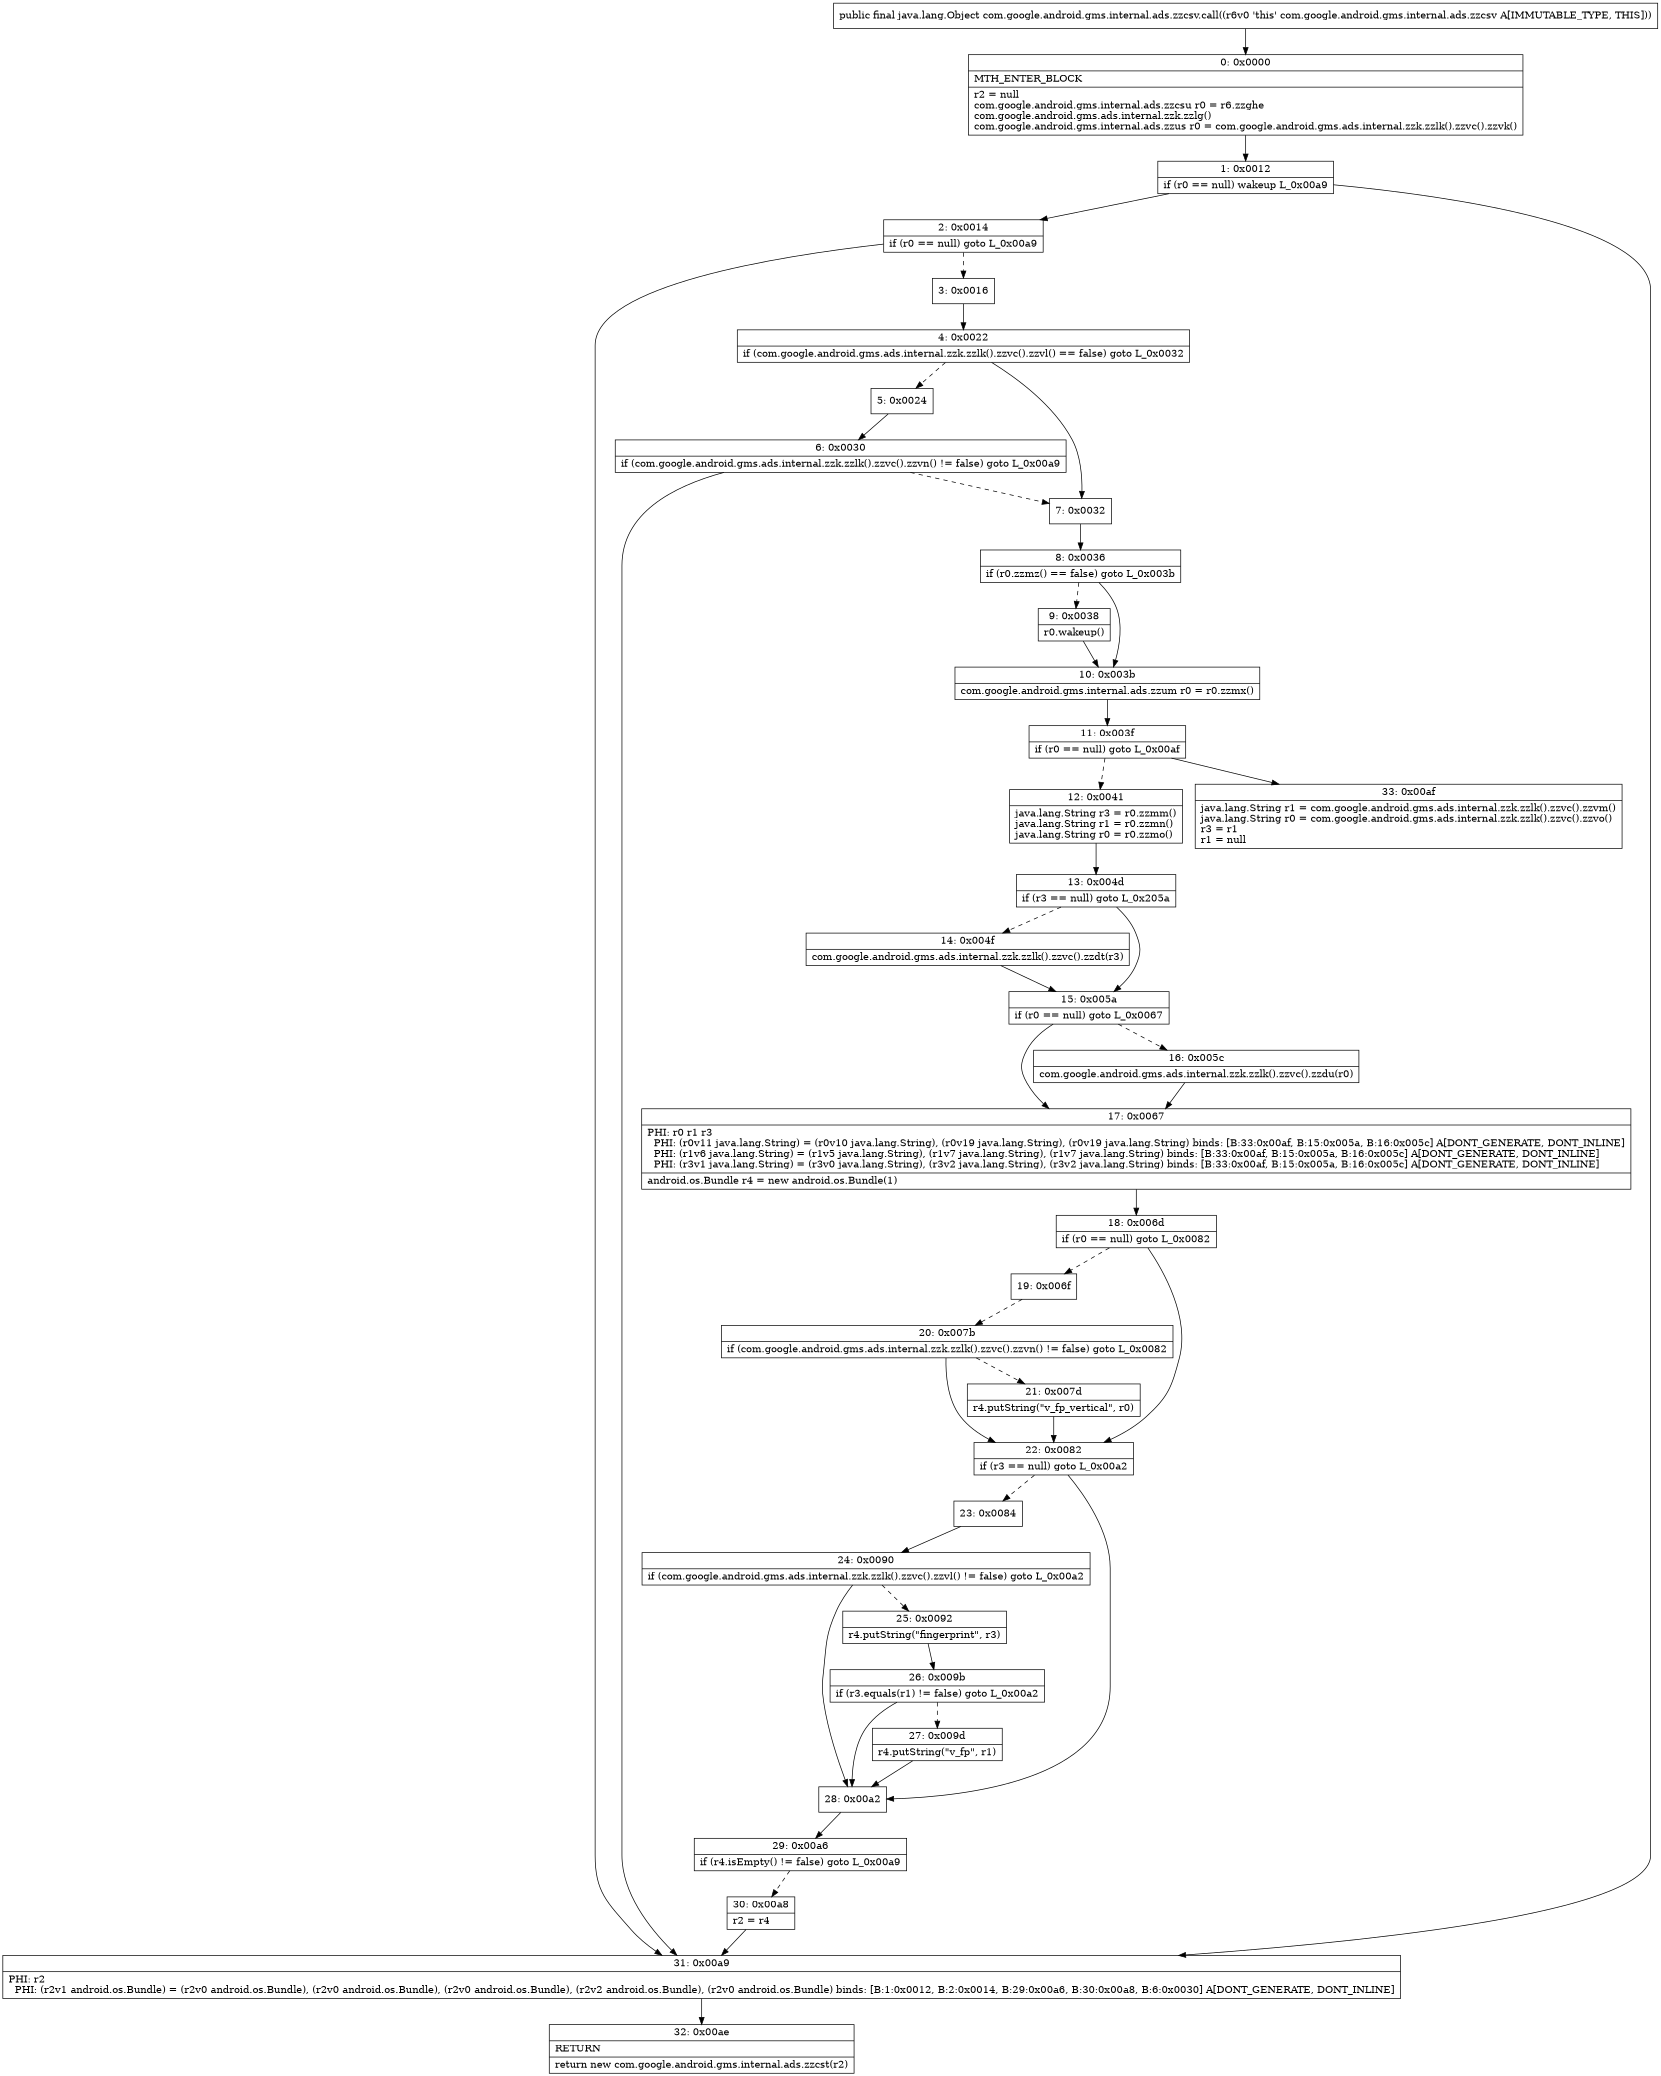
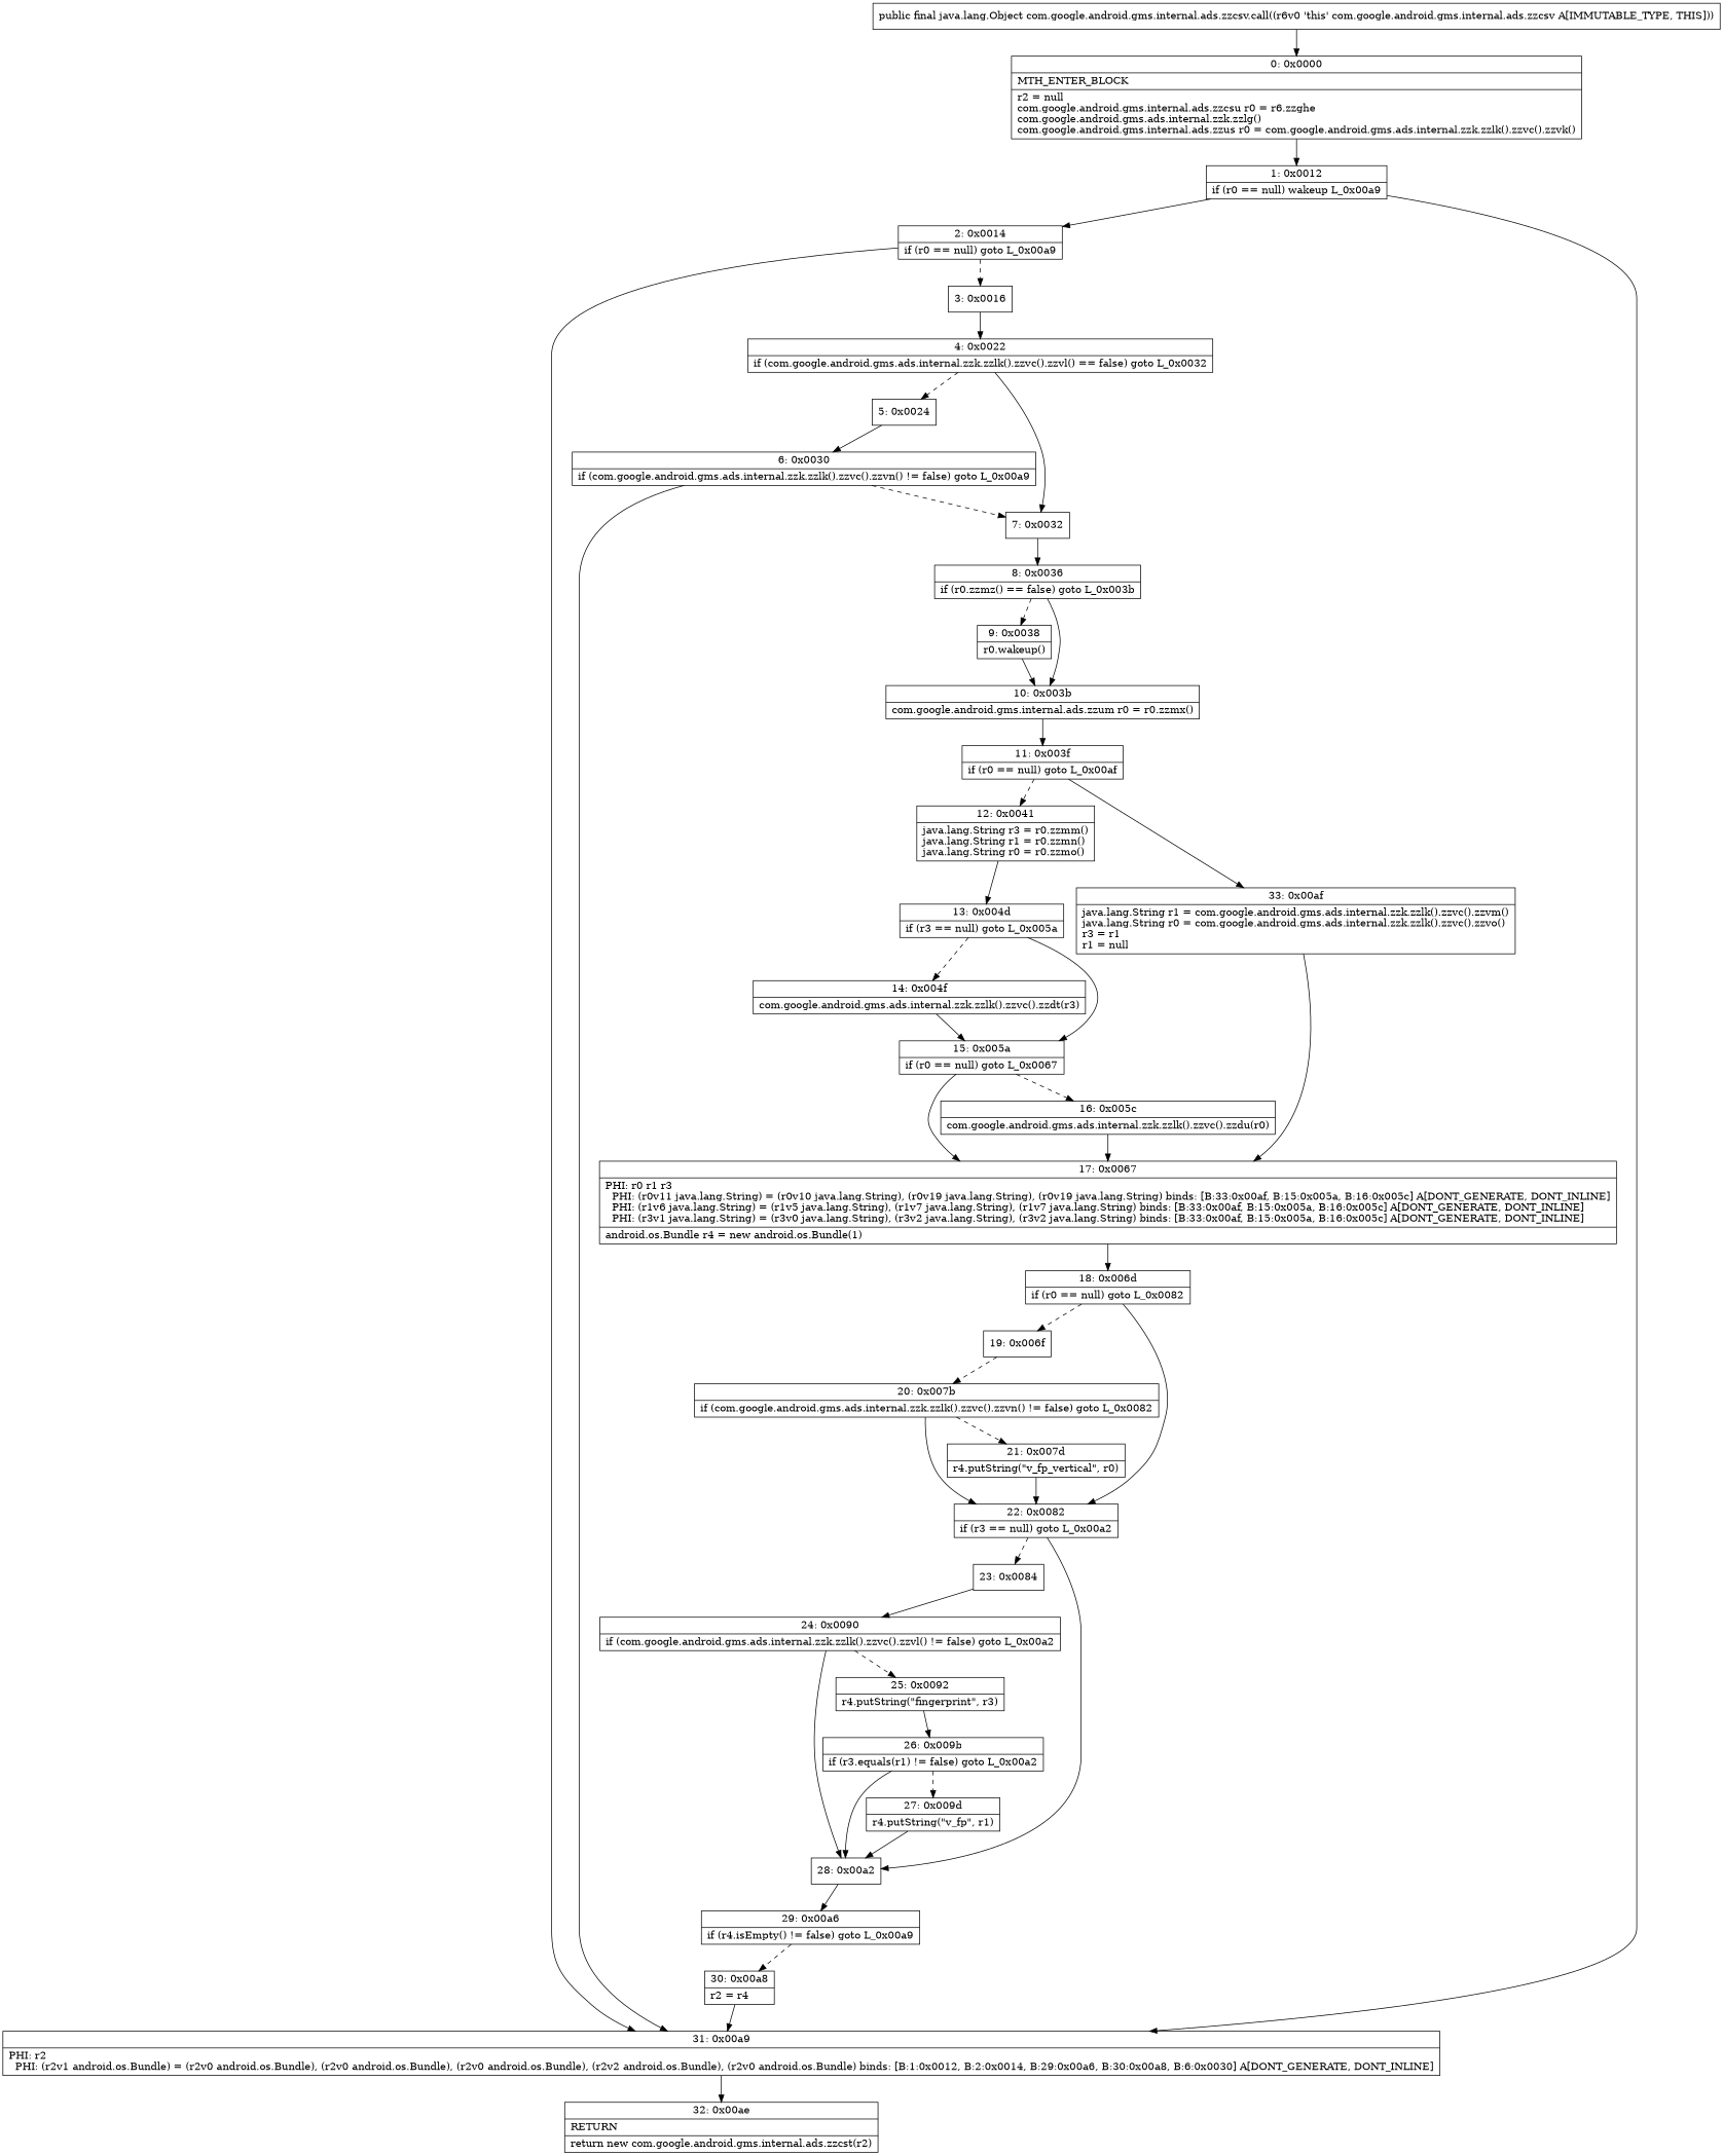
  digraph {
    node [shape=record]
    n1 [label="{0\:\ 0x0000|MTH_ENTER_BLOCK\l|r2 = null\lcom.google.android.gms.internal.ads.zzcsu r0 = r6.zzghe\lcom.google.android.gms.ads.internal.zzk.zzlg()\lcom.google.android.gms.internal.ads.zzus r0 = com.google.android.gms.ads.internal.zzk.zzlk().zzvc().zzvk()\l}"]
    n2 [label="{1\:\ 0x0012|if (r0 == null) wakeup L_0x00a9\l}"]
    n3 [label="{2\:\ 0x0014|if (r0 == null) goto L_0x00a9\l}"]
    n4 [label="{31\:\ 0x00a9|PHI: r2 \l  PHI: (r2v1 android.os.Bundle) = (r2v0 android.os.Bundle), (r2v0 android.os.Bundle), (r2v0 android.os.Bundle), (r2v2 android.os.Bundle), (r2v0 android.os.Bundle) binds: [B:1:0x0012, B:2:0x0014, B:29:0x00a6, B:30:0x00a8, B:6:0x0030] A[DONT_GENERATE, DONT_INLINE]\l}"]
    n5 [label="{3\:\ 0x0016}"]
    n6 [label="{32\:\ 0x00ae|RETURN\l|return new com.google.android.gms.internal.ads.zzcst(r2)\l}"]
    n7 [label="{4\:\ 0x0022|if (com.google.android.gms.ads.internal.zzk.zzlk().zzvc().zzvl() == false) goto L_0x0032\l}"]
    n8 [label="{5\:\ 0x0024}"]
    n9 [label="{7\:\ 0x0032}"]
    n10 [label="{6\:\ 0x0030|if (com.google.android.gms.ads.internal.zzk.zzlk().zzvc().zzvn() != false) goto L_0x00a9\l}"]
    n11 [label="{8\:\ 0x0036|if (r0.zzmz() == false) goto L_0x003b\l}"]
    n12 [label="{9\:\ 0x0038|r0.wakeup()\l}"]
    n13 [label="{10\:\ 0x003b|com.google.android.gms.internal.ads.zzum r0 = r0.zzmx()\l}"]
    n14 [label="{11\:\ 0x003f|if (r0 == null) goto L_0x00af\l}"]
    n15 [label="{12\:\ 0x0041|java.lang.String r3 = r0.zzmm()\ljava.lang.String r1 = r0.zzmn()\ljava.lang.String r0 = r0.zzmo()\l}"]
    n16 [label="{33\:\ 0x00af|java.lang.String r1 = com.google.android.gms.ads.internal.zzk.zzlk().zzvc().zzvm()\ljava.lang.String r0 = com.google.android.gms.ads.internal.zzk.zzlk().zzvc().zzvo()\lr3 = r1\lr1 = null\l}"]
-   n17 [label="{13\:\ 0x004d|if (r3 == null) goto L_0x205a\l}"]
+   n17 [label="{13\:\ 0x004d|if (r3 == null) goto L_0x005a\l}"]
    n18 [label="{17\:\ 0x0067|PHI: r0 r1 r3 \l  PHI: (r0v11 java.lang.String) = (r0v10 java.lang.String), (r0v19 java.lang.String), (r0v19 java.lang.String) binds: [B:33:0x00af, B:15:0x005a, B:16:0x005c] A[DONT_GENERATE, DONT_INLINE]\l  PHI: (r1v6 java.lang.String) = (r1v5 java.lang.String), (r1v7 java.lang.String), (r1v7 java.lang.String) binds: [B:33:0x00af, B:15:0x005a, B:16:0x005c] A[DONT_GENERATE, DONT_INLINE]\l  PHI: (r3v1 java.lang.String) = (r3v0 java.lang.String), (r3v2 java.lang.String), (r3v2 java.lang.String) binds: [B:33:0x00af, B:15:0x005a, B:16:0x005c] A[DONT_GENERATE, DONT_INLINE]\l|android.os.Bundle r4 = new android.os.Bundle(1)\l}"]
    n19 [label="{14\:\ 0x004f|com.google.android.gms.ads.internal.zzk.zzlk().zzvc().zzdt(r3)\l}"]
    n20 [label="{15\:\ 0x005a|if (r0 == null) goto L_0x0067\l}"]
    n21 [label="{16\:\ 0x005c|com.google.android.gms.ads.internal.zzk.zzlk().zzvc().zzdu(r0)\l}"]
    n22 [label="{18\:\ 0x006d|if (r0 == null) goto L_0x0082\l}"]
    n23 [label="{19\:\ 0x006f}"]
    n24 [label="{22\:\ 0x0082|if (r3 == null) goto L_0x00a2\l}"]
    n25 [label="{20\:\ 0x007b|if (com.google.android.gms.ads.internal.zzk.zzlk().zzvc().zzvn() != false) goto L_0x0082\l}"]
    n26 [label="{23\:\ 0x0084}"]
    n27 [label="{28\:\ 0x00a2}"]
    n28 [label="{21\:\ 0x007d|r4.putString(\"v_fp_vertical\", r0)\l}"]
    n29 [label="{24\:\ 0x0090|if (com.google.android.gms.ads.internal.zzk.zzlk().zzvc().zzvl() != false) goto L_0x00a2\l}"]
    n30 [label="{29\:\ 0x00a6|if (r4.isEmpty() != false) goto L_0x00a9\l}"]
    n31 [label="{25\:\ 0x0092|r4.putString(\"fingerprint\", r3)\l}"]
    n32 [label="{26\:\ 0x009b|if (r3.equals(r1) != false) goto L_0x00a2\l}"]
    n33 [label="{27\:\ 0x009d|r4.putString(\"v_fp\", r1)\l}"]
    n34 [label="{30\:\ 0x00a8|r2 = r4\l}"]
    n35 [label="{public final java.lang.Object com.google.android.gms.internal.ads.zzcsv.call((r6v0 'this' com.google.android.gms.internal.ads.zzcsv A[IMMUTABLE_TYPE, THIS])) }"]
    n1 -> n2
    n2 -> n3 [style=solid]
    n2 -> n4
    n3 -> n4
    n3 -> n5 [style=dashed]
    n4 -> n6
    n5 -> n7
    n7 -> n8 [style=dashed]
    n7 -> n9
    n8 -> n10
    n9 -> n11
    n10 -> n4
    n10 -> n9 [style=dashed]
    n11 -> n12 [style=dashed]
    n11 -> n13
    n12 -> n13
    n13 -> n14
    n14 -> n15 [style=dashed]
    n14 -> n16
    n15 -> n17
+   n16 -> n18
    n17 -> n19 [style=dashed]
    n17 -> n20
    n18 -> n22
    n19 -> n20
    n20 -> n18
    n20 -> n21 [style=dashed]
    n21 -> n18
    n22 -> n23 [style=dashed]
    n22 -> n24
    n23 -> n25 [style=dashed]
    n24 -> n26 [style=dashed]
    n24 -> n27
    n25 -> n24
    n25 -> n28 [style=dashed]
    n26 -> n29
    n27 -> n30
    n28 -> n24
    n29 -> n27
    n29 -> n31 [style=dashed]
    n30 -> n34 [style=dashed]
    n31 -> n32
    n32 -> n27
    n32 -> n33 [style=dashed]
    n33 -> n27
    n34 -> n4
    n35 -> n1
  }
